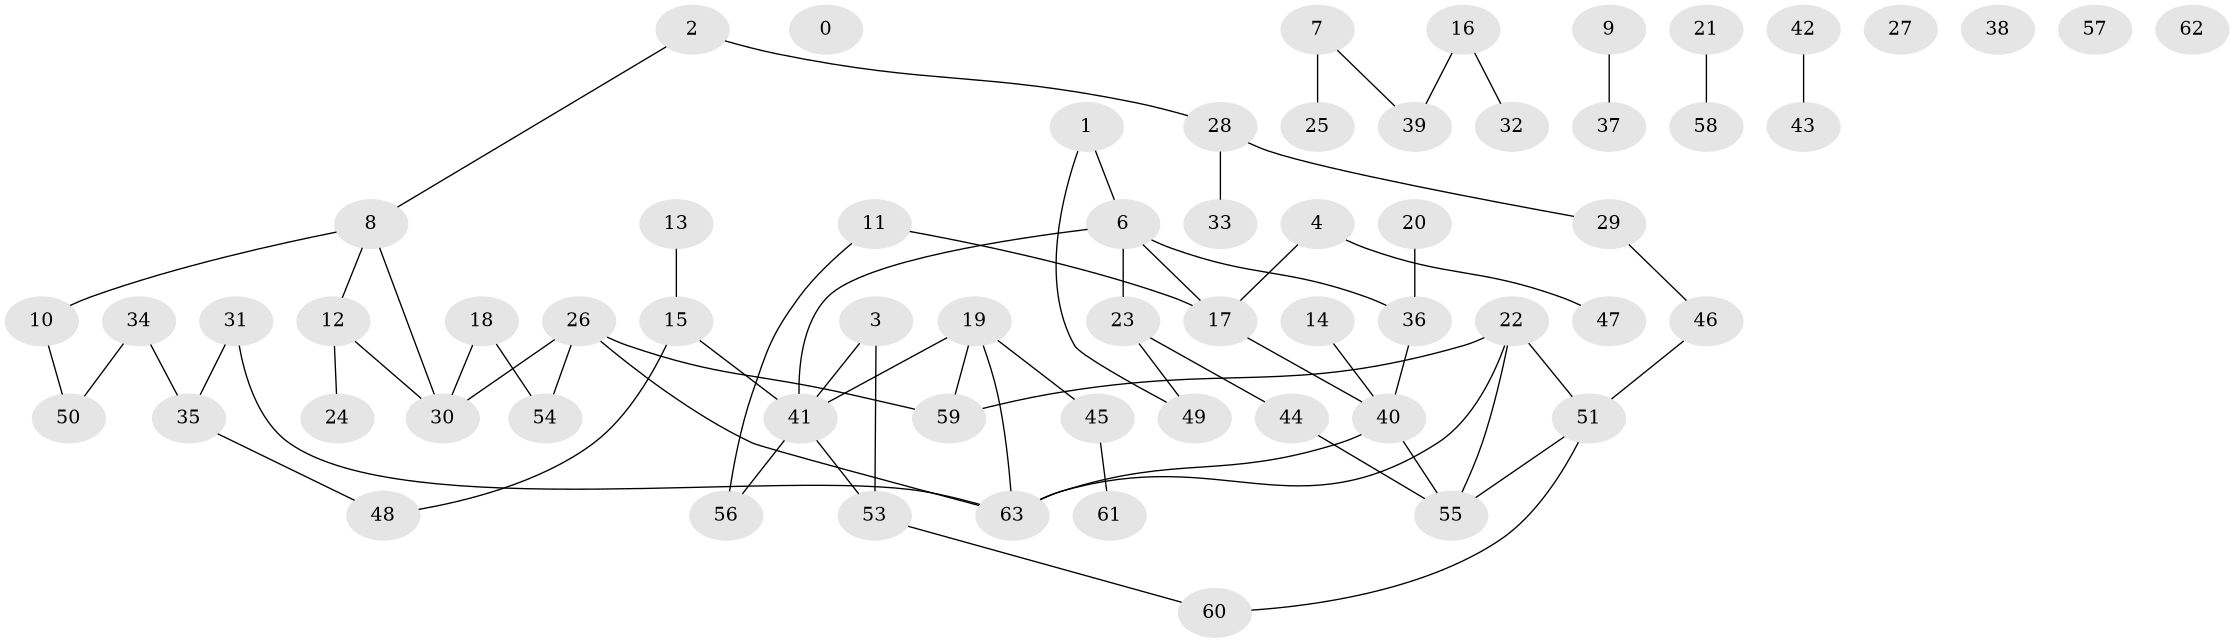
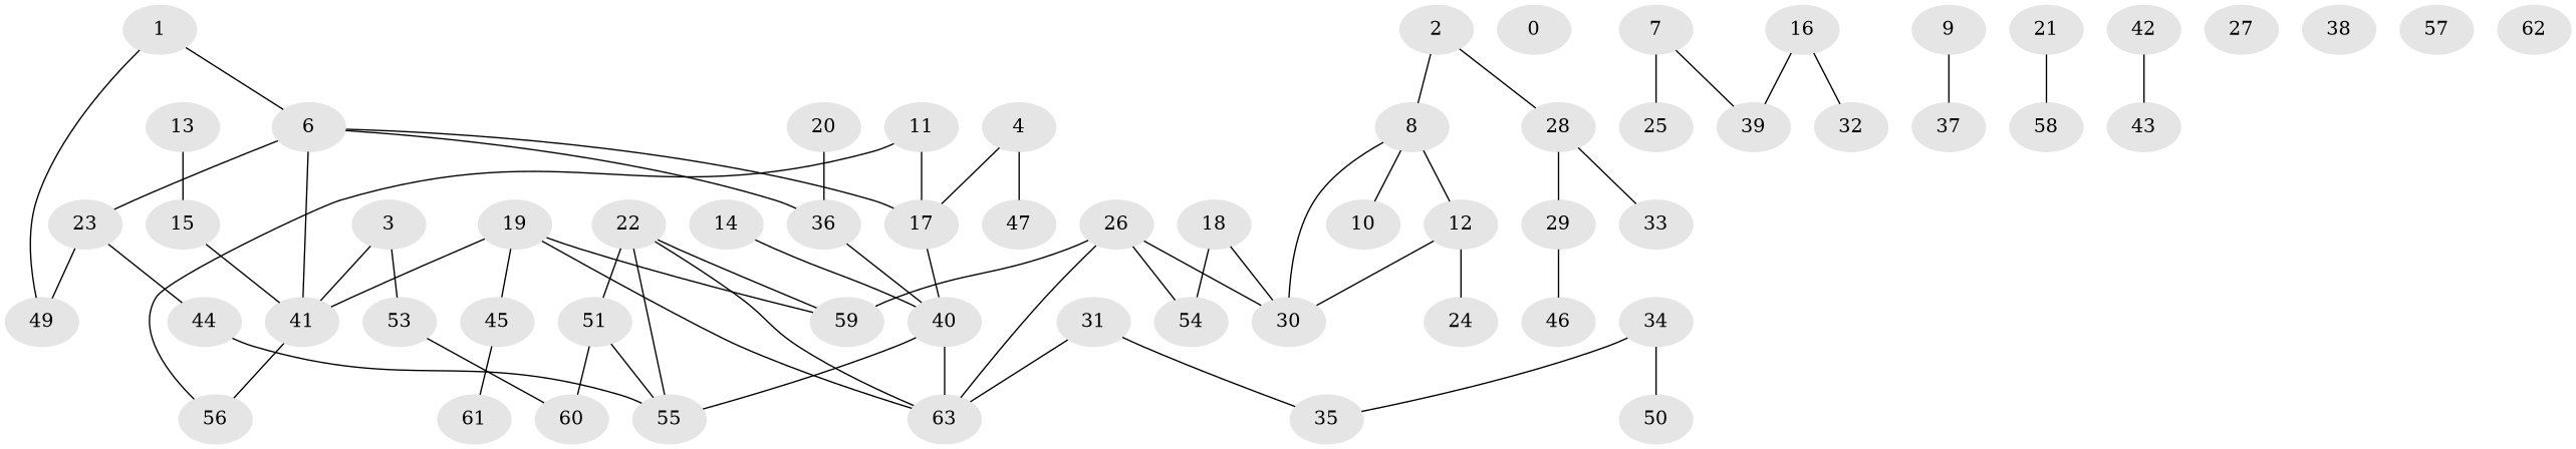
  graph {
    node [color=gray90 style=filled]
    1
    6
    49
    41
    17
    23
    36
    2
    8
    28
    10
    12
    30
    29
    33
    3
    53
    56
    60
    4
    47
    40
    n23 [label=0]
    44
    7
    25
    39
    50
    24
    9
    37
    11
    13
    15
-   48
    14
    63
    55
    16
    32
    18
    54
    26
    59
    19
    45
    61
    20
    21
    58
    22
    51
    42
    43
    27
    46
    35
    31
    34
    38
    57
    62
    1 -- 6
    1 -- 49
    6 -- 41
    6 -- 17
    6 -- 23
    6 -- 36
-   41 -- 53
    41 -- 56
    17 -- 40
    23 -- 49
    23 -- 44
    36 -- 40
    2 -- 8
    2 -- 28
    8 -- 10
    8 -- 12
    8 -- 30
    28 -- 29
    28 -- 33
-   10 -- 50
    12 -- 30
    12 -- 24
    29 -- 46
    3 -- 41
    3 -- 53
    53 -- 60
    4 -- 17
    4 -- 47
    40 -- 63
    40 -- 55
    44 -- 55
    7 -- 25
    7 -- 39
    9 -- 37
    11 -- 17
    11 -- 56
    13 -- 15
    15 -- 41
-   15 -- 48
    14 -- 40
    16 -- 39
    16 -- 32
    18 -- 30
    18 -- 54
    26 -- 30
    26 -- 63
    26 -- 54
    26 -- 59
    19 -- 41
    19 -- 63
    19 -- 59
    19 -- 45
    45 -- 61
    20 -- 36
    21 -- 58
    22 -- 63
    22 -- 55
    22 -- 59
    22 -- 51
    51 -- 60
    51 -- 55
    42 -- 43
-   46 -- 51
-   35 -- 48
    31 -- 63
    31 -- 35
    34 -- 50
    34 -- 35
  }
